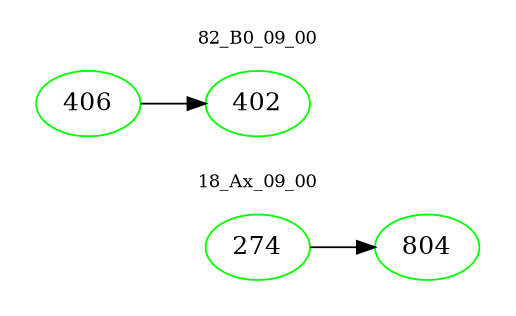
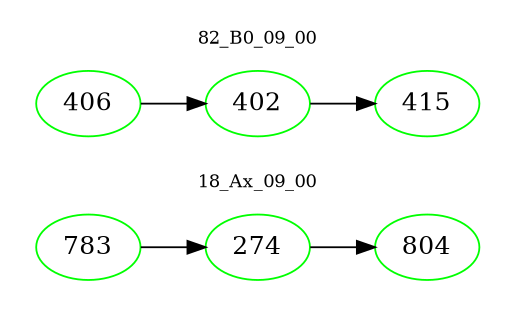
  digraph {
    rankdir=LR
    node [color=green]
    edge [color=black]
+   n1 [label=783]
    n2 [label=274]
    n3 [label=804]
    n4 [label=406]
    n5 [label=402]
+   n6 [label=415]
    subgraph cluster_1 {
      color=white
      fontsize=10
      label="18_Ax_09_00"
+     n1
      n2
      n3
    }
    subgraph cluster_2 {
      color=white
      fontsize=10
      label="82_B0_09_00"
      n4
      n5
+     n6
    }
+   n1 -> n2
    n2 -> n3
    n4 -> n5
+   n5 -> n6
  }
